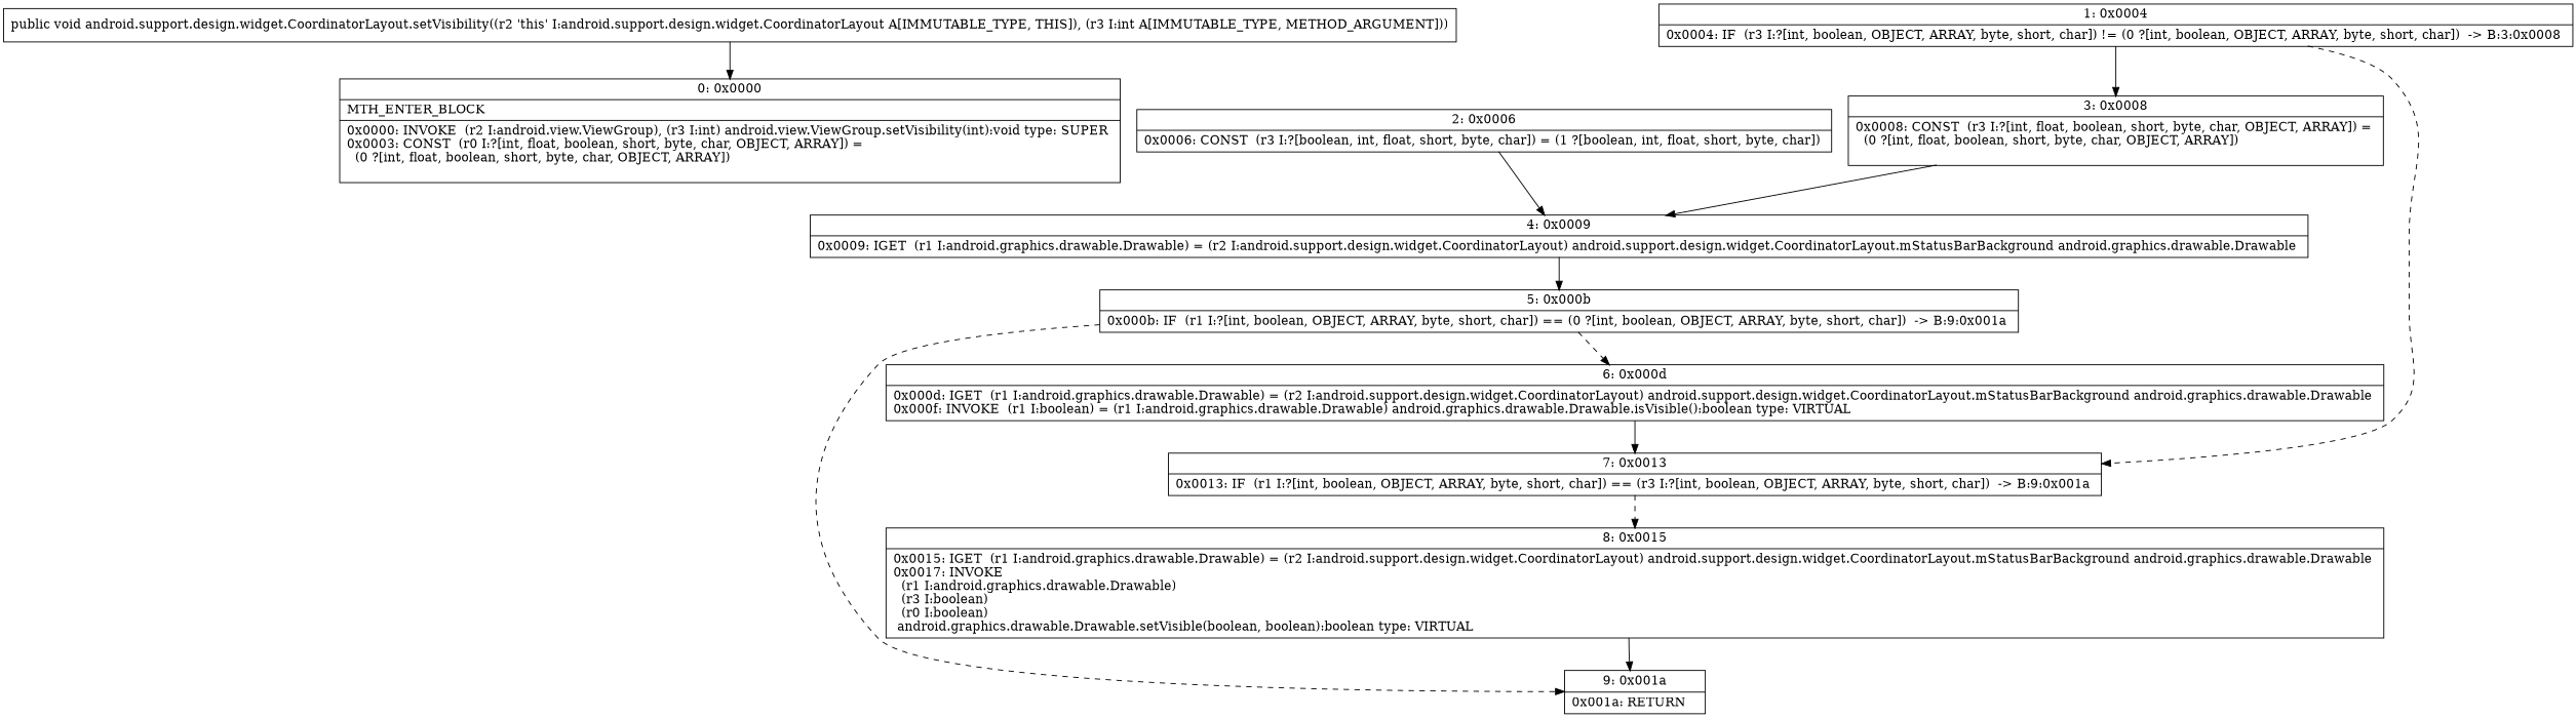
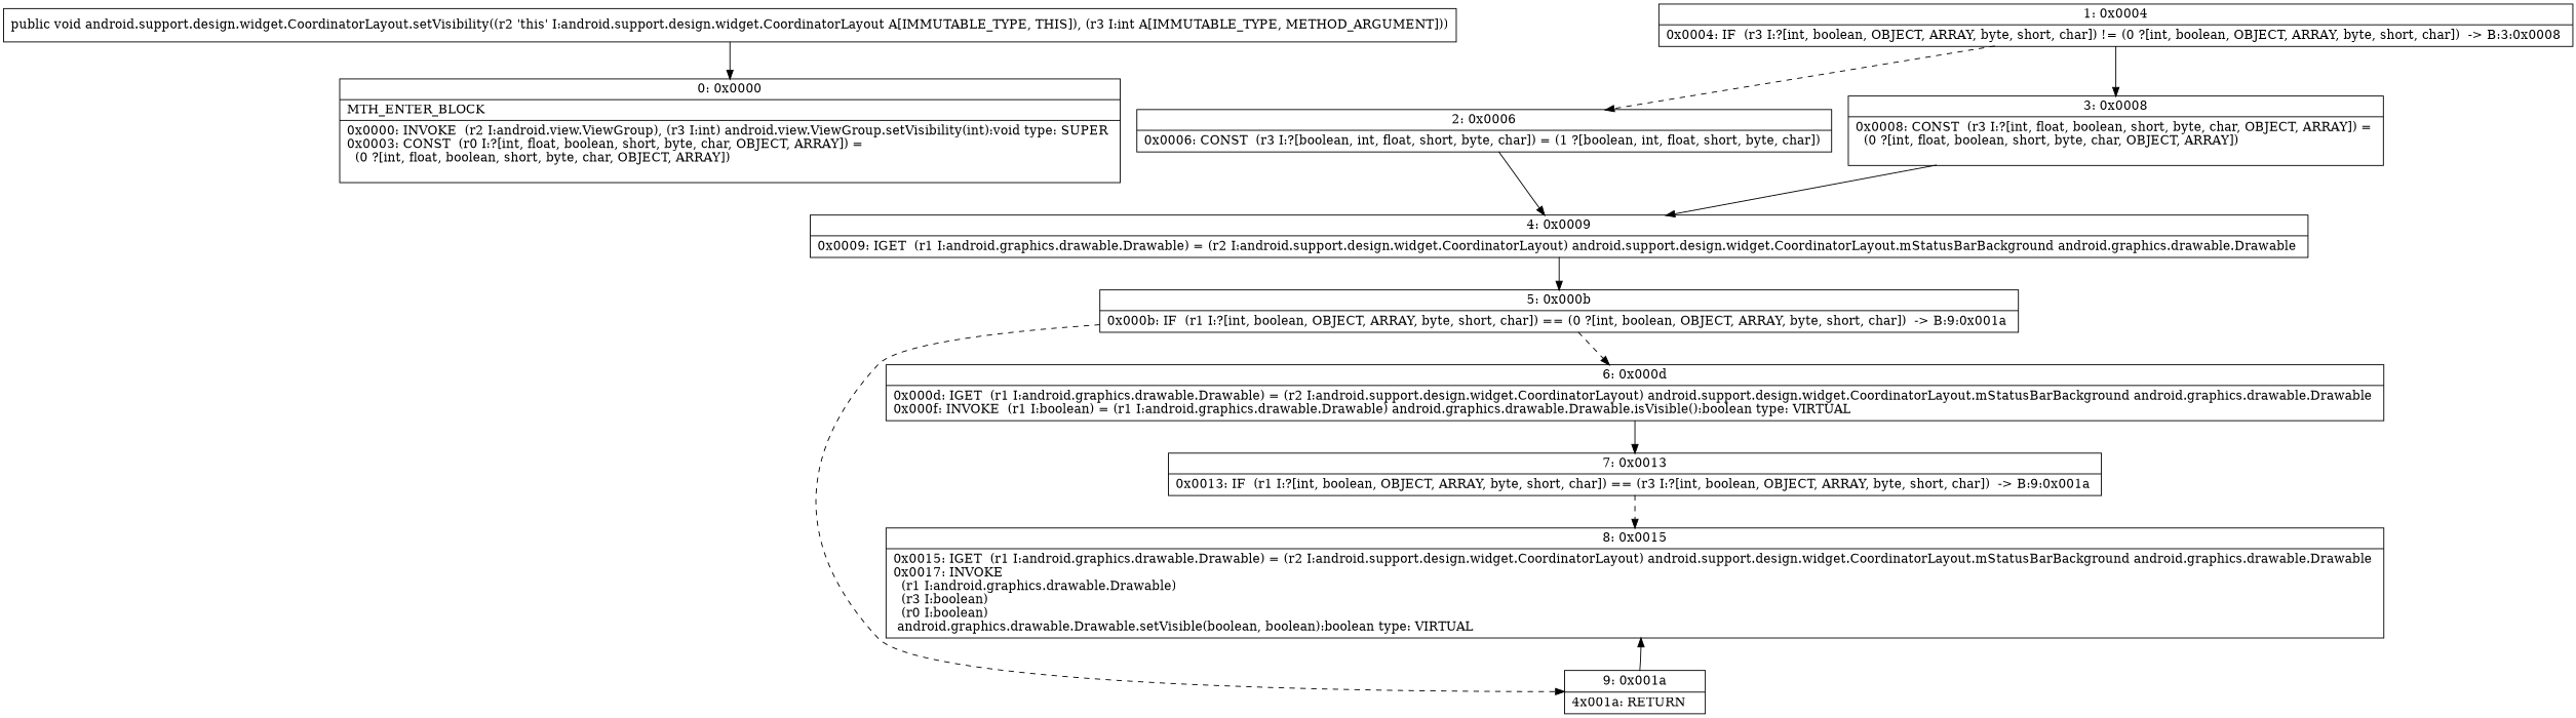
  digraph {
    node [shape=record]
    n1 [label="{0\:\ 0x0000|MTH_ENTER_BLOCK\l|0x0000: INVOKE  (r2 I:android.view.ViewGroup), (r3 I:int) android.view.ViewGroup.setVisibility(int):void type: SUPER \l0x0003: CONST  (r0 I:?[int, float, boolean, short, byte, char, OBJECT, ARRAY]) = \l  (0 ?[int, float, boolean, short, byte, char, OBJECT, ARRAY])\l \l}"]
    n2 [label="{1\:\ 0x0004|0x0004: IF  (r3 I:?[int, boolean, OBJECT, ARRAY, byte, short, char]) != (0 ?[int, boolean, OBJECT, ARRAY, byte, short, char])  \-\> B:3:0x0008 \l}"]
    n3 [label="{2\:\ 0x0006|0x0006: CONST  (r3 I:?[boolean, int, float, short, byte, char]) = (1 ?[boolean, int, float, short, byte, char]) \l}"]
    n4 [label="{3\:\ 0x0008|0x0008: CONST  (r3 I:?[int, float, boolean, short, byte, char, OBJECT, ARRAY]) = \l  (0 ?[int, float, boolean, short, byte, char, OBJECT, ARRAY])\l \l}"]
    n5 [label="{4\:\ 0x0009|0x0009: IGET  (r1 I:android.graphics.drawable.Drawable) = (r2 I:android.support.design.widget.CoordinatorLayout) android.support.design.widget.CoordinatorLayout.mStatusBarBackground android.graphics.drawable.Drawable \l}"]
    n6 [label="{5\:\ 0x000b|0x000b: IF  (r1 I:?[int, boolean, OBJECT, ARRAY, byte, short, char]) == (0 ?[int, boolean, OBJECT, ARRAY, byte, short, char])  \-\> B:9:0x001a \l}"]
    n7 [label="{6\:\ 0x000d|0x000d: IGET  (r1 I:android.graphics.drawable.Drawable) = (r2 I:android.support.design.widget.CoordinatorLayout) android.support.design.widget.CoordinatorLayout.mStatusBarBackground android.graphics.drawable.Drawable \l0x000f: INVOKE  (r1 I:boolean) = (r1 I:android.graphics.drawable.Drawable) android.graphics.drawable.Drawable.isVisible():boolean type: VIRTUAL \l}"]
-   n8 [label="{9\:\ 0x001a|0x001a: RETURN   \l}"]
+   n8 [label="{9\:\ 0x001a|4x001a: RETURN   \l}"]
    n9 [label="{7\:\ 0x0013|0x0013: IF  (r1 I:?[int, boolean, OBJECT, ARRAY, byte, short, char]) == (r3 I:?[int, boolean, OBJECT, ARRAY, byte, short, char])  \-\> B:9:0x001a \l}"]
    n10 [label="{8\:\ 0x0015|0x0015: IGET  (r1 I:android.graphics.drawable.Drawable) = (r2 I:android.support.design.widget.CoordinatorLayout) android.support.design.widget.CoordinatorLayout.mStatusBarBackground android.graphics.drawable.Drawable \l0x0017: INVOKE  \l  (r1 I:android.graphics.drawable.Drawable)\l  (r3 I:boolean)\l  (r0 I:boolean)\l android.graphics.drawable.Drawable.setVisible(boolean, boolean):boolean type: VIRTUAL \l}"]
    n11 [label="{public void android.support.design.widget.CoordinatorLayout.setVisibility((r2 'this' I:android.support.design.widget.CoordinatorLayout A[IMMUTABLE_TYPE, THIS]), (r3 I:int A[IMMUTABLE_TYPE, METHOD_ARGUMENT])) }"]
-   n2 -> n9 [style=dashed]
+   n2 -> n3 [style=dashed]
    n2 -> n4
    n3 -> n5
    n4 -> n5
    n5 -> n6
    n6 -> n7 [style=dashed]
    n6 -> n8 [style=dashed]
    n7 -> n9
    n9 -> n10 [style=dashed]
-   n10 -> n8
+   n8 -> n10
    n11 -> n1
  }
